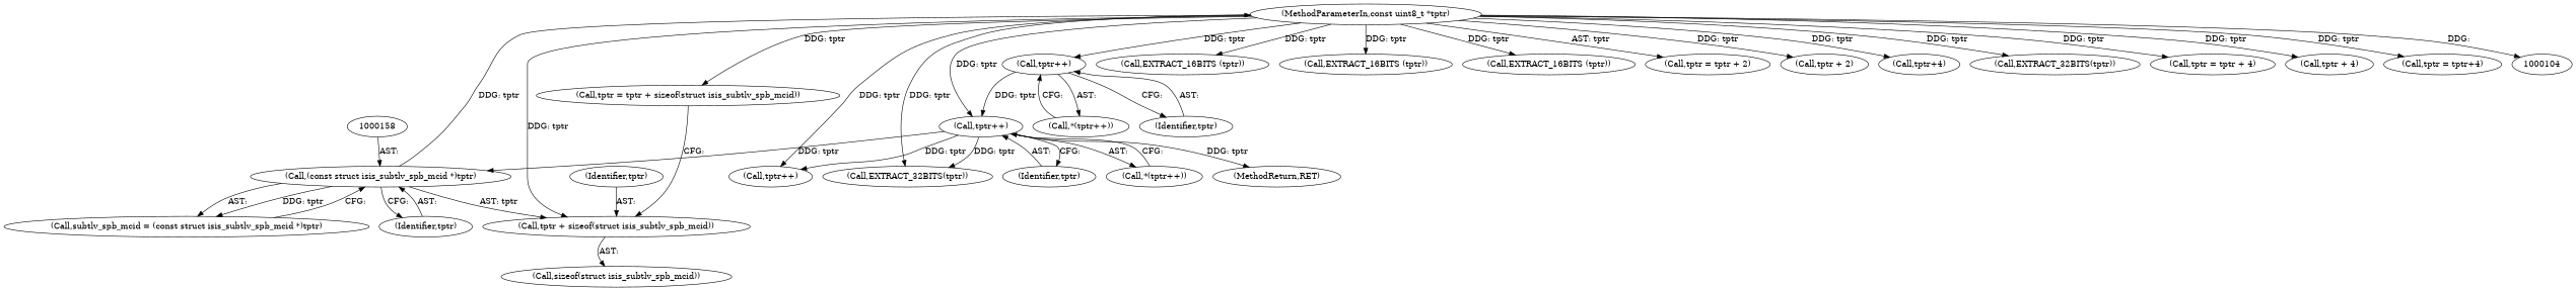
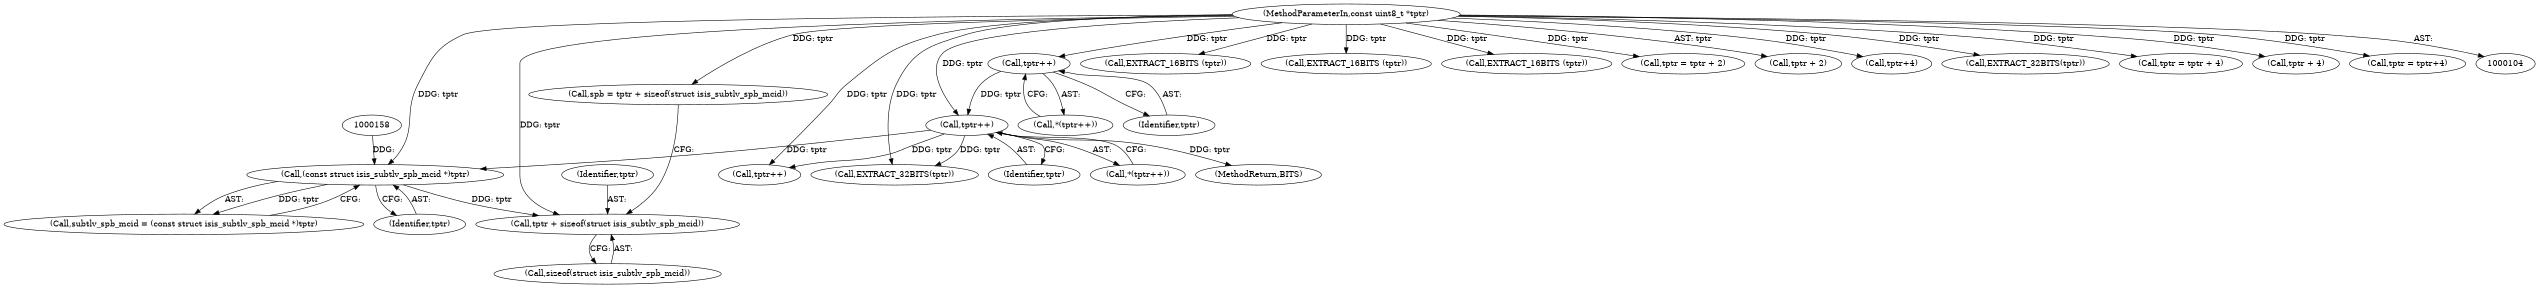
  digraph {
    n1 [label="(Call,tptr + sizeof(struct isis_subtlv_spb_mcid))"]
    n2 [label="(Call,sizeof(struct isis_subtlv_spb_mcid))"]
-   n3 [label="(Call,tptr = tptr + sizeof(struct isis_subtlv_spb_mcid))"]
+   n3 [label="(Call,spb = tptr + sizeof(struct isis_subtlv_spb_mcid))"]
    n4 [label="(Call,(const struct isis_subtlv_spb_mcid *)tptr)"]
    n5 [label="(Call,subtlv_spb_mcid = (const struct isis_subtlv_spb_mcid *)tptr)"]
    n6 [label="(Identifier,tptr)"]
    n7 [label="(Call,tptr++)"]
    n8 [label="(Call,tptr++)"]
-   n9 [label="(MethodReturn,RET)"]
+   n9 [label="(MethodReturn,BITS)"]
    n10 [label="(Call,*(tptr++))"]
    n11 [label="(Call,EXTRACT_32BITS(tptr))"]
    n12 [label="(Identifier,tptr)"]
    n13 [label="(Call,tptr++)"]
    n14 [label="(Identifier,tptr)"]
    n15 [label="(Call,*(tptr++))"]
    n16 [label="(MethodParameterIn,const uint8_t *tptr)"]
    n17 [label="(Call,EXTRACT_16BITS (tptr))"]
    n18 [label="(Call,EXTRACT_16BITS (tptr))"]
    n19 [label="(Call,EXTRACT_16BITS (tptr))"]
    n20 [label="(Call,tptr = tptr + 2)"]
    n21 [label="(Call,tptr + 2)"]
    n22 [label="(Call,tptr+4)"]
    n23 [label="(Call,EXTRACT_32BITS(tptr))"]
    n24 [label="(Call,tptr = tptr + 4)"]
    n25 [label="(Call,tptr + 4)"]
    n26 [label="(Call,tptr = tptr+4)"]
    1000104
    n28 [label="(Identifier,tptr)"]
    1000158
-   n1 -> n2 [label="AST: "]
+   n1 -> n2 [label="CFG: "]
+   n2 -> n1 [label="AST: "]
    n3 -> n1 [label="CFG: "]
-   n4 -> n1 [label="AST: tptr"]
+   n4 -> n1 [label="DDG: tptr"]
    n4 -> n5 [label="AST: "]
    n4 -> n5 [label="DDG: tptr"]
    n4 -> n6 [label="CFG: "]
    n5 -> n4 [label="CFG: "]
    n6 -> n4 [label="AST: "]
    n7 -> n4 [label="DDG: tptr"]
    n7 -> n8 [label="DDG: tptr"]
    n7 -> n9 [label="DDG: tptr"]
    n7 -> n10 [label="AST: "]
    n7 -> n11 [label="DDG: tptr"]
    n7 -> n12 [label="CFG: "]
    n10 -> n7 [label="CFG: "]
    n12 -> n7 [label="AST: "]
    n13 -> n7 [label="DDG: tptr"]
    n13 -> n14 [label="CFG: "]
    n13 -> n15 [label="AST: "]
    n14 -> n13 [label="AST: "]
    n15 -> n13 [label="CFG: "]
    n16 -> n1 [label="DDG: tptr"]
    n16 -> n3 [label="DDG: tptr"]
-   n4 -> n16 [label="DDG: tptr"]
+   n16 -> n4 [label="DDG: tptr"]
    n16 -> n7 [label="DDG: tptr"]
    n16 -> n8 [label="DDG: tptr"]
    n16 -> n11 [label="DDG: tptr"]
    n16 -> n13 [label="DDG: tptr"]
    n16 -> n17 [label="DDG: tptr"]
    n16 -> n18 [label="DDG: tptr"]
    n16 -> n19 [label="DDG: tptr"]
-   n16 -> n20 [label="AST: tptr"]
-   n16 -> n21 [label="DDG: tptr"]
+   n16 -> n20 [label="DDG: tptr"]
+   n16 -> n21 [label="AST: tptr"]
    n16 -> n22 [label="DDG: tptr"]
    n16 -> n23 [label="DDG: tptr"]
    n16 -> n24 [label="DDG: tptr"]
    n16 -> n25 [label="DDG: tptr"]
    n16 -> n26 [label="DDG: tptr"]
-   n16 -> 1000104 [label="DDG: "]
+   n16 -> 1000104 [label="AST: "]
    n28 -> n1 [label="AST: "]
-   1000158 -> n4 [label="AST: "]
+   1000158 -> n4 [label="DDG: "]
  }
